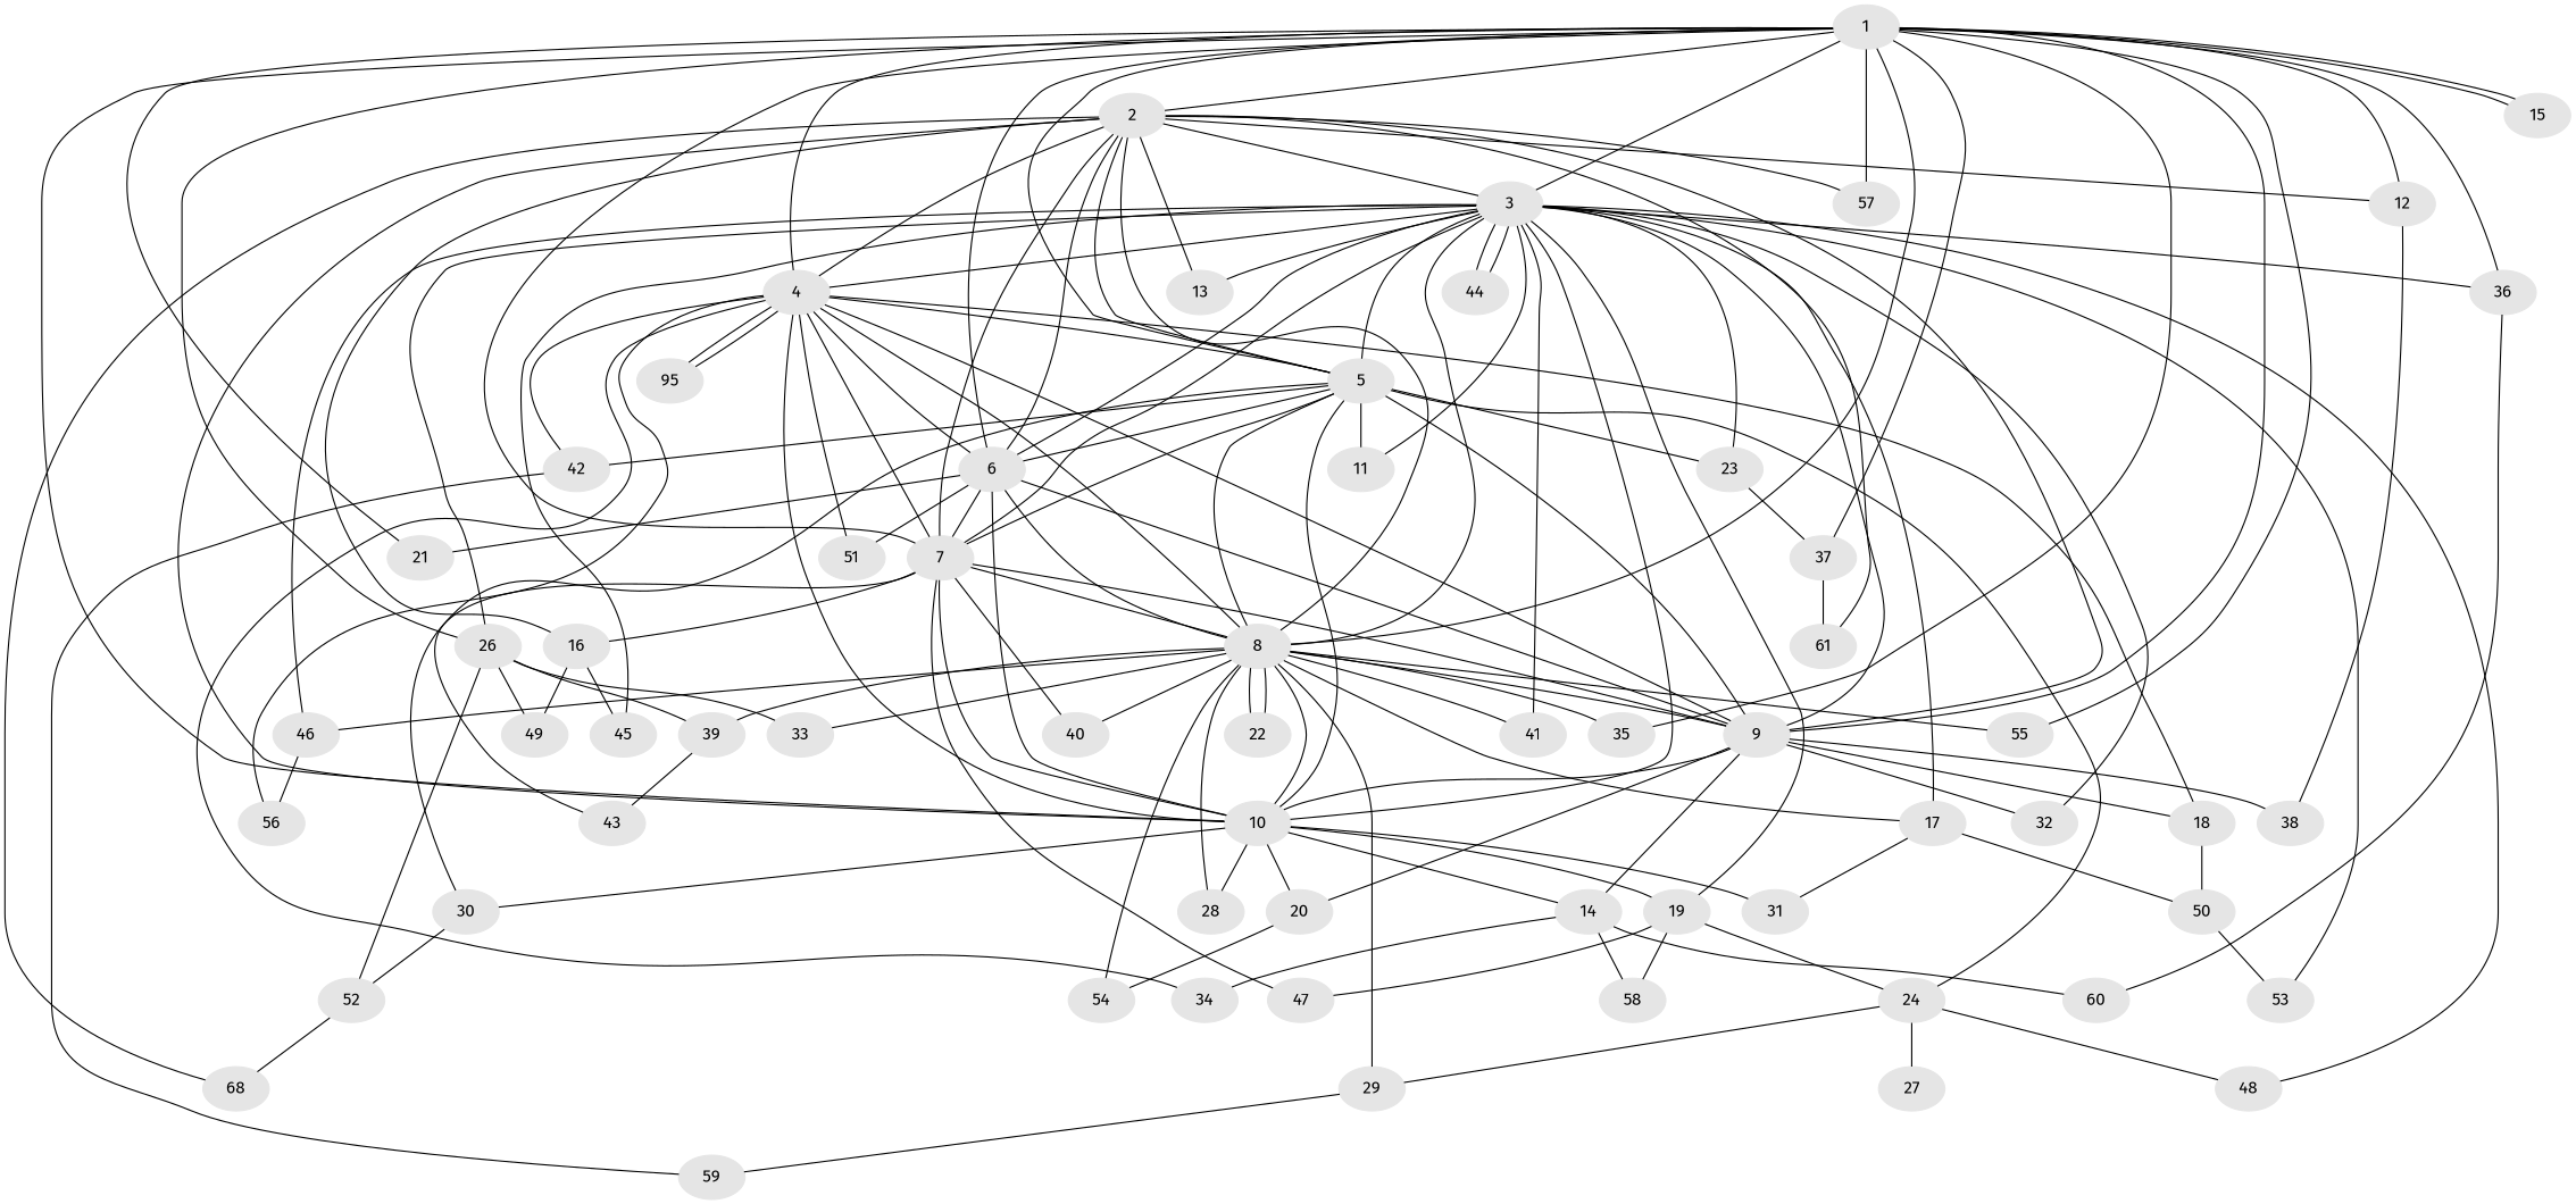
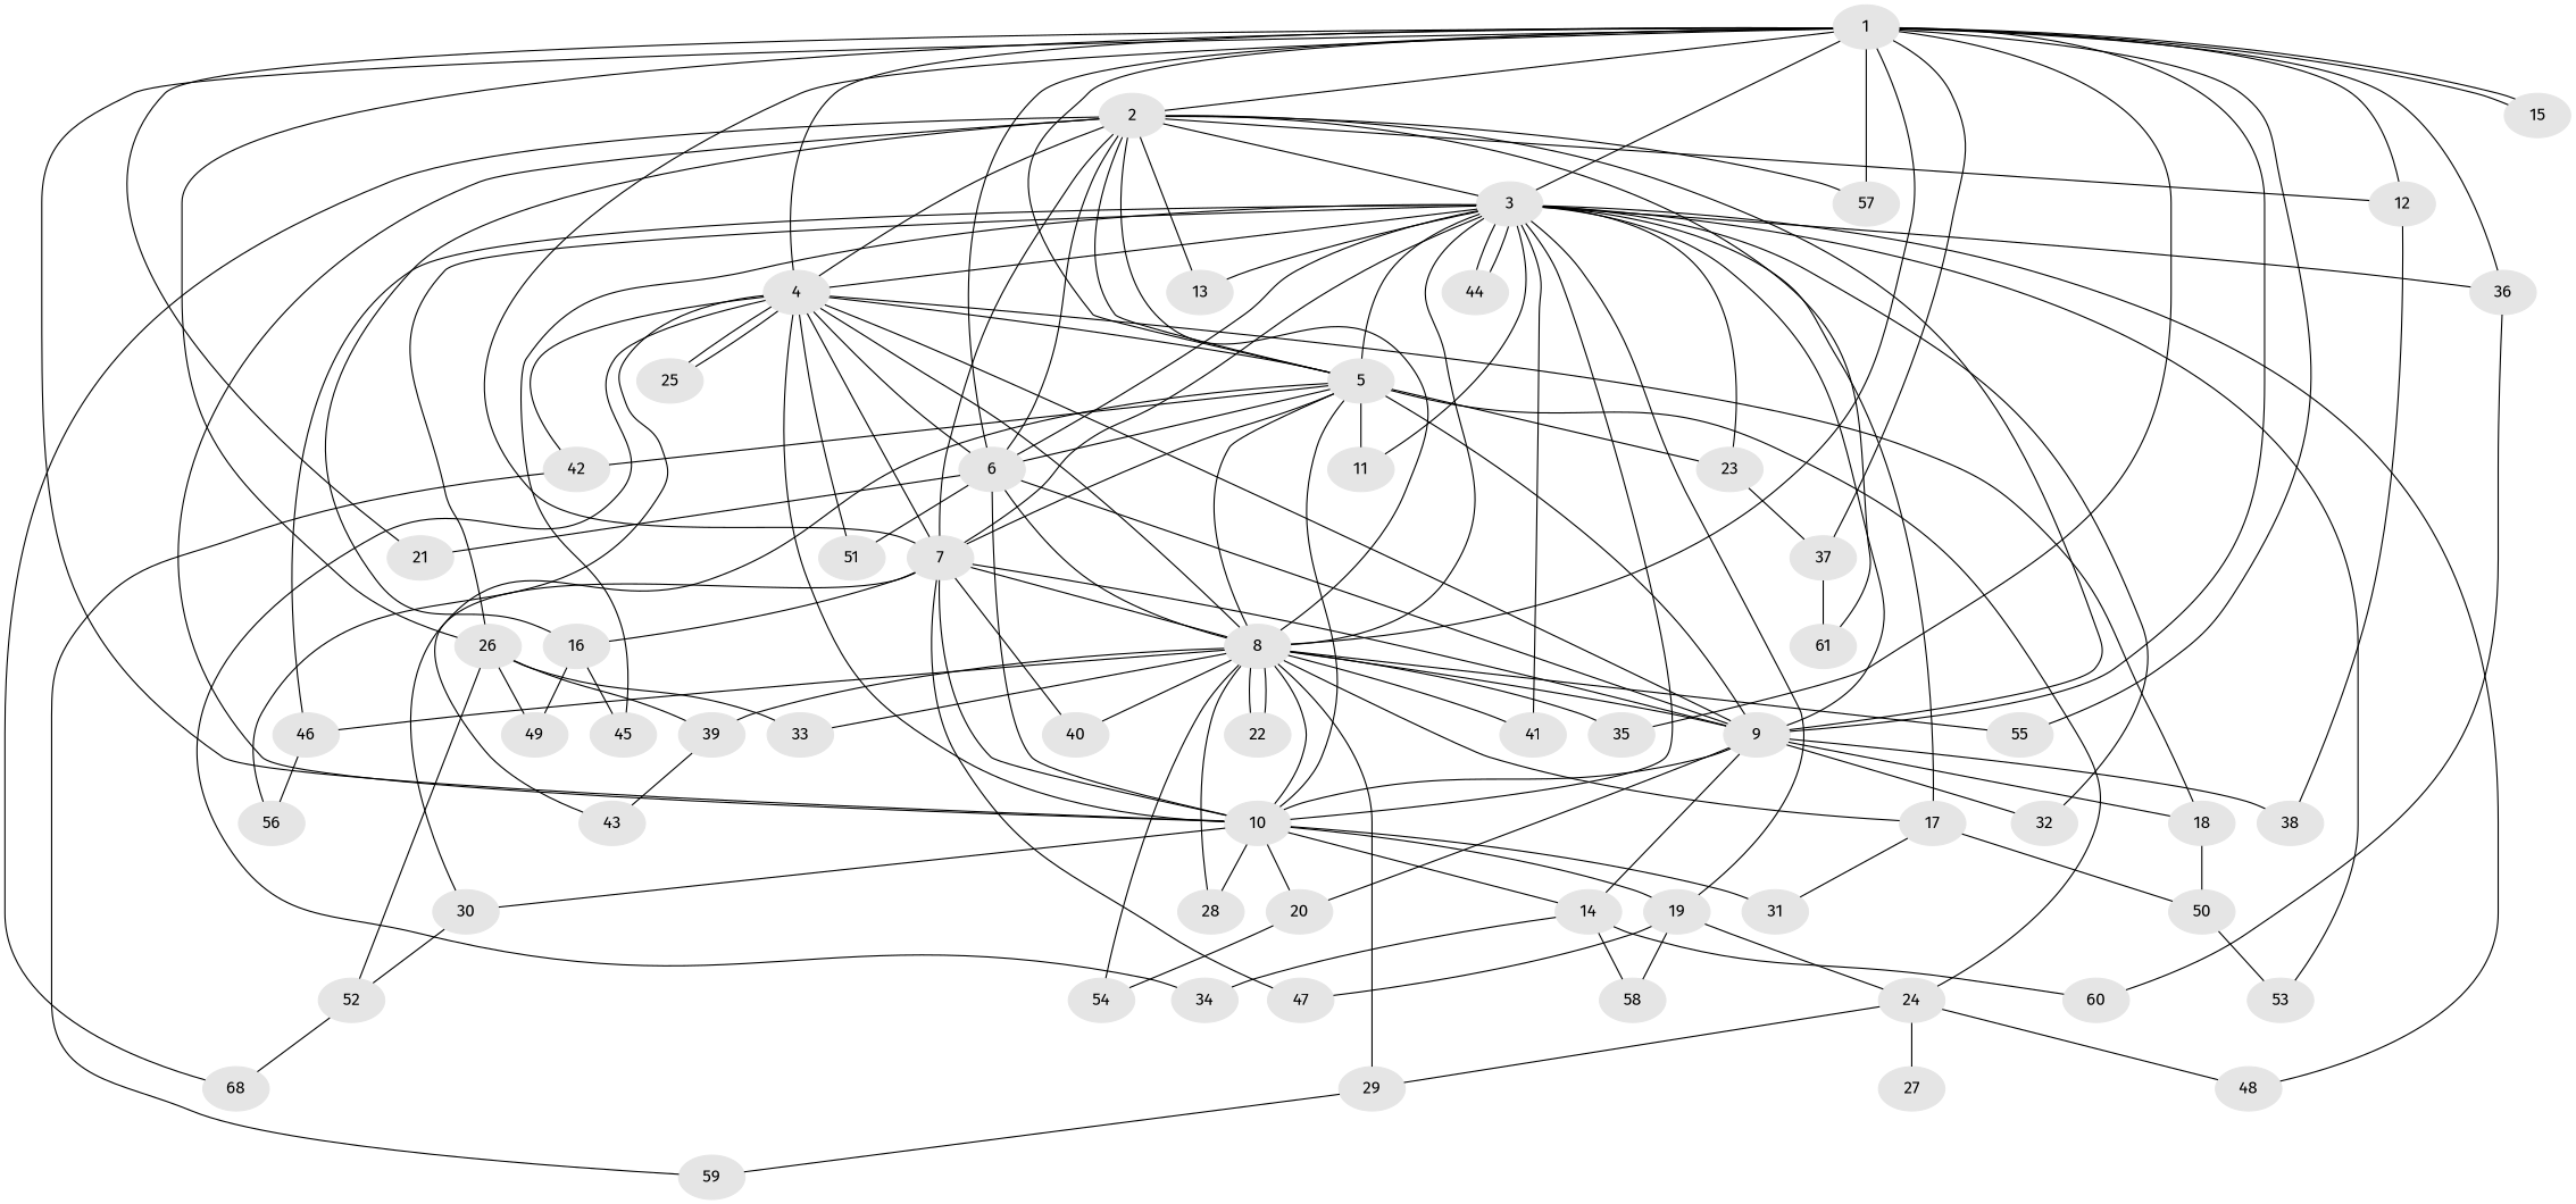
  graph {
    fontname="Fira Sans"
    node [color=gray90 fontname="Fira Sans" style=filled]
    edge [fontname="Fira Sans"]
    1
    2
    3
    4
    5
    6
    7
    8
    9
    10
    12
    15
    21
    26
    35
    36
    37
    55
    57
    13
    16
    61
    n23 [label=68]
    11
    17
    19
    23
    32
    41
    44
    45
    46
    48
    53
    18
-   25 [label=95]
+   25
    34
    42
    51
    56
    24
    43
    30
    40
    47
    22
    28
    29
    33
    39
    54
    14
    20
    38
    31
    49
    52
    60
    50
    58
    59
    27
    1 -- 2
    1 -- 3
    1 -- 4
    1 -- 5
    1 -- 6
    1 -- 7
    1 -- 8
    1 -- 9
    1 -- 10
    1 -- 12
    1 -- 15
    1 -- 15
    1 -- 21
    1 -- 26
    1 -- 35
    1 -- 36
    1 -- 37
    1 -- 55
    1 -- 57
    2 -- 3
    2 -- 4
    2 -- 5
    2 -- 6
    2 -- 7
    2 -- 8
    2 -- 9
    2 -- 10
    2 -- 12
    2 -- 57
    2 -- 13
    2 -- 16
    2 -- 61
    2 -- n23
    3 -- 4
    3 -- 5
    3 -- 6
    3 -- 7
    3 -- 8
    3 -- 9
    3 -- 10
    3 -- 26
    3 -- 36
    3 -- 13
    3 -- 11
    3 -- 17
    3 -- 19
    3 -- 23
    3 -- 32
    3 -- 41
    3 -- 44
    3 -- 44
    3 -- 45
    3 -- 46
    3 -- 48
    3 -- 53
    4 -- 5
    4 -- 6
    4 -- 7
    4 -- 8
    4 -- 9
    4 -- 10
    4 -- 18
    4 -- 25
    4 -- 25
    4 -- 34
    4 -- 42
    4 -- 51
    4 -- 56
    5 -- 6
    5 -- 7
    5 -- 8
    5 -- 9
    5 -- 10
    5 -- 11
    5 -- 23
    5 -- 42
    5 -- 24
    5 -- 43
-   6 -- 7
    6 -- 8
    6 -- 9
    6 -- 10
    6 -- 21
    6 -- 51
    7 -- 8
    7 -- 9
    7 -- 10
    7 -- 16
    7 -- 30
    7 -- 40
    7 -- 47
    8 -- 9
    8 -- 10
    8 -- 35
    8 -- 55
    8 -- 17
    8 -- 41
    8 -- 46
    8 -- 40
    8 -- 22
    8 -- 22
    8 -- 28
    8 -- 29
    8 -- 33
    8 -- 39
    8 -- 54
    9 -- 10
    9 -- 32
    9 -- 18
    9 -- 14
    9 -- 20
    9 -- 38
    10 -- 19
    10 -- 30
    10 -- 28
    10 -- 14
    10 -- 20
    10 -- 31
    12 -- 38
    26 -- 33
    26 -- 39
    26 -- 49
    26 -- 52
    36 -- 60
    37 -- 61
    16 -- 45
    16 -- 49
    17 -- 31
    17 -- 50
    19 -- 24
    19 -- 47
    19 -- 58
    23 -- 37
    46 -- 56
    18 -- 50
    42 -- 59
    24 -- 48
    24 -- 29
    24 -- 27
    30 -- 52
    29 -- 59
    39 -- 43
    14 -- 34
    14 -- 60
    14 -- 58
    20 -- 54
    52 -- n23
    50 -- 53
  }
